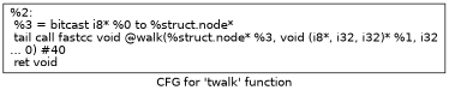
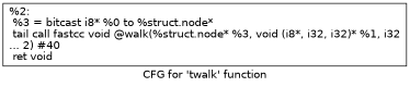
  digraph {
    label="CFG for 'twalk' function"
    fontname="DejaVu Sans"
-   n1 [label="{%2:\l  %3 = bitcast i8* %0 to %struct.node*\l  tail call fastcc void @walk(%struct.node* %3, void (i8*, i32, i32)* %1, i32\l... 0) #40\l  ret void\l}" shape=record fontname="DejaVu Sans"]
+   n1 [label="{%2:\l  %3 = bitcast i8* %0 to %struct.node*\l  tail call fastcc void @walk(%struct.node* %3, void (i8*, i32, i32)* %1, i32\l... 2) #40\l  ret void\l}" shape=record fontname="DejaVu Sans"]
  }
